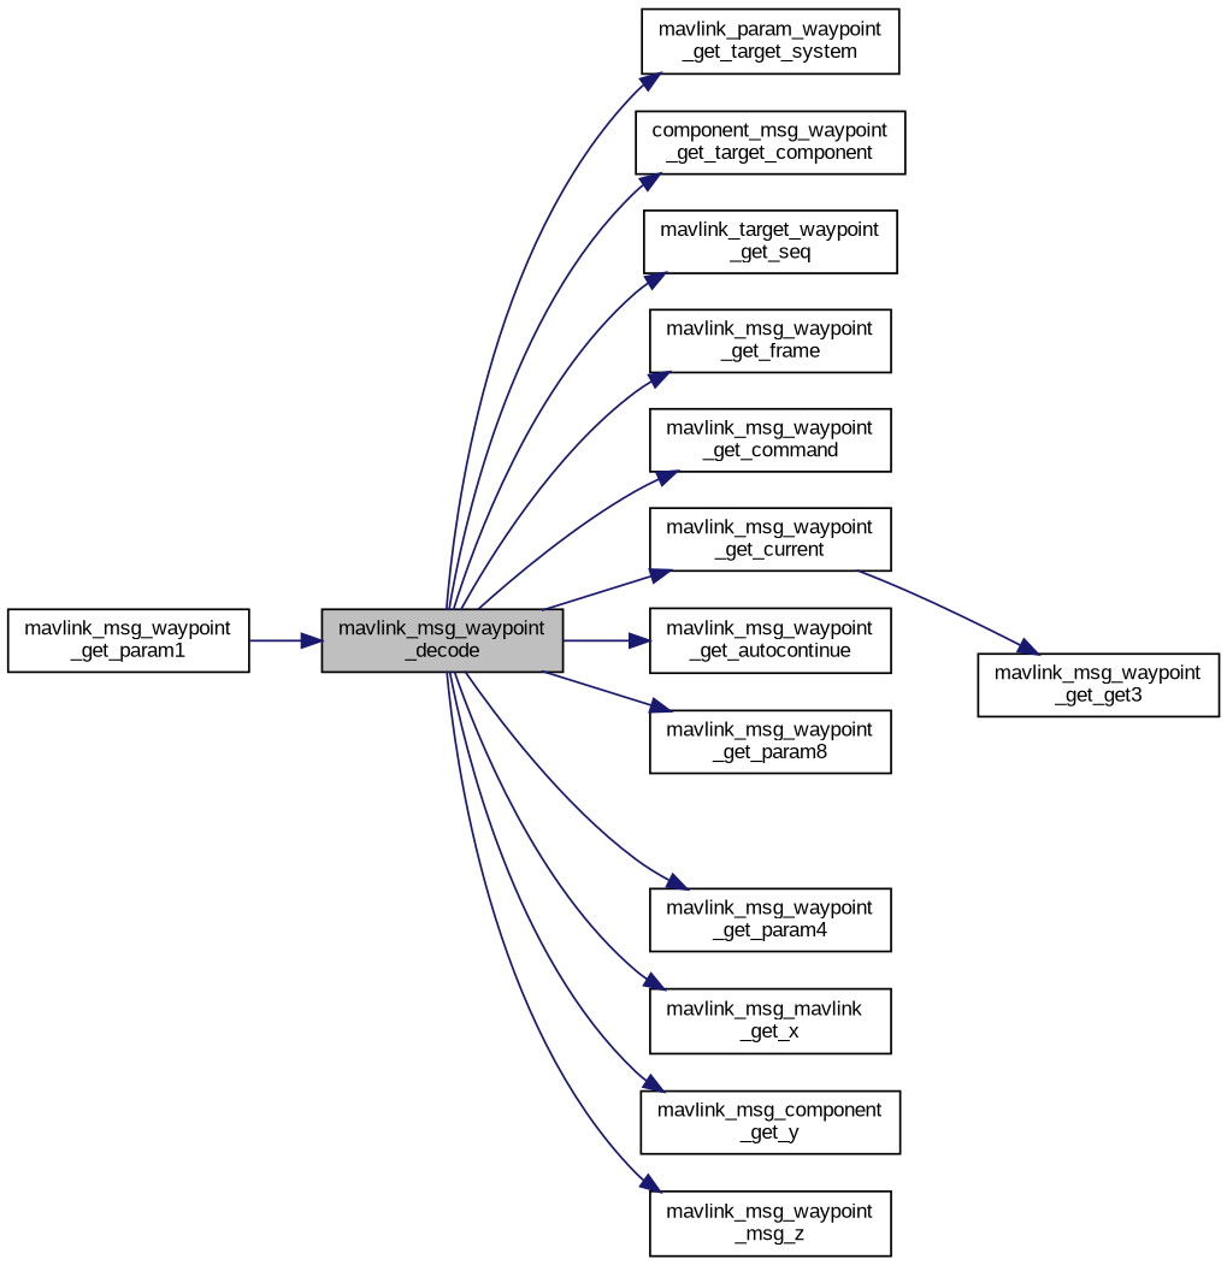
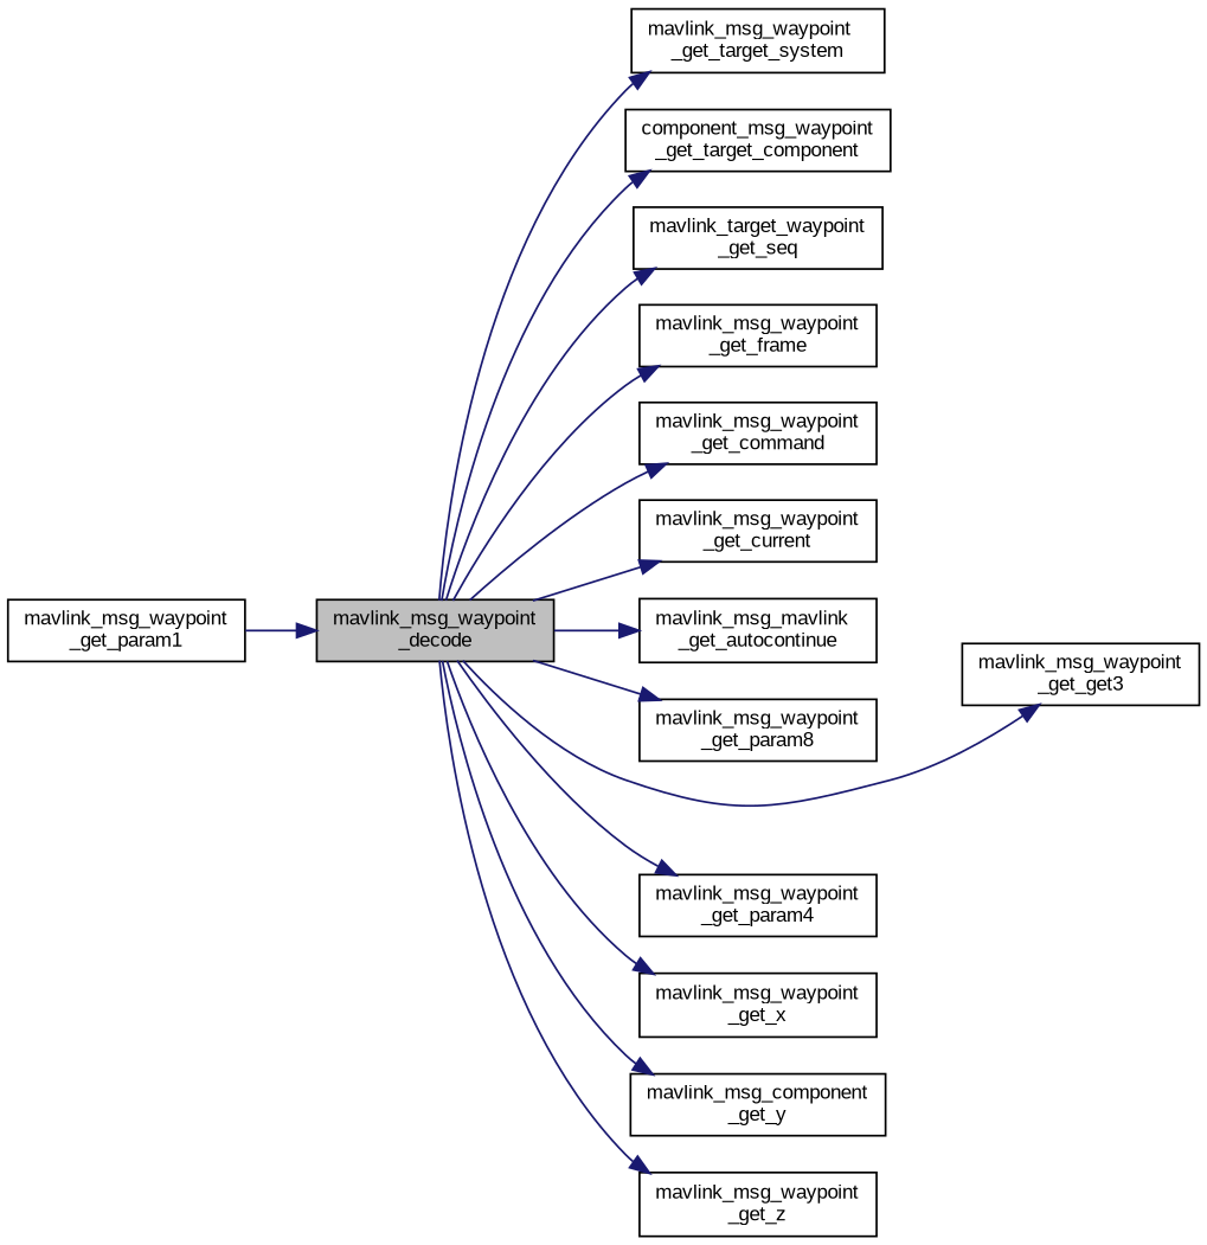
  digraph {
    fontname="Liberation Sans"
    rankdir=LR
    node [color=black fillcolor=white fontname="Liberation Sans" fontsize=10 shape=record style=filled]
    edge [color=midnightblue fontname="Liberation Sans" fontsize=10 labelfontname=Helvetica labelfontsize=10 style=solid]
    n1 [fillcolor=grey75 fontcolor=black height=0.2 label="mavlink_msg_waypoint\l_decode" width=0.4]
-   n2 [height=0.2 label="mavlink_param_waypoint\l_get_target_system" width=0.4]
+   n2 [height=0.2 label="mavlink_msg_waypoint\l_get_target_system" width=0.4]
    n3 [height=0.2 label="component_msg_waypoint\l_get_target_component" width=0.4]
    n4 [height=0.2 label="mavlink_target_waypoint\l_get_seq" width=0.4]
    n5 [height=0.2 label="mavlink_msg_waypoint\l_get_frame" width=0.4]
    n6 [height=0.2 label="mavlink_msg_waypoint\l_get_command" width=0.4]
    n7 [height=0.2 label="mavlink_msg_waypoint\l_get_current" width=0.4]
-   n8 [height=0.2 label="mavlink_msg_waypoint\l_get_autocontinue" width=0.4]
+   n8 [height=0.2 label="mavlink_msg_mavlink\l_get_autocontinue" width=0.4]
    n9 [height=0.2 label="mavlink_msg_waypoint\l_get_param8" width=0.4]
    n10 [height=0.2 label="mavlink_msg_waypoint\l_get_get3" width=0.4]
    n11 [height=0.2 label="mavlink_msg_waypoint\l_get_param4" width=0.4]
-   n12 [height=0.2 label="mavlink_msg_mavlink\l_get_x" width=0.4]
+   n12 [height=0.2 label="mavlink_msg_waypoint\l_get_x" width=0.4]
    n13 [height=0.2 label="mavlink_msg_component\l_get_y" width=0.4]
-   n14 [height=0.2 label="mavlink_msg_waypoint\l_msg_z" width=0.4]
+   n14 [height=0.2 label="mavlink_msg_waypoint\l_get_z" width=0.4]
    n15 [height=0.2 label="mavlink_msg_waypoint\l_get_param1" width=0.4]
    n1 -> n2
    n1 -> n3
    n1 -> n4
    n1 -> n5
    n1 -> n6
    n1 -> n7
    n1 -> n8
    n1 -> n9
-   n7 -> n10
+   n1 -> n10
    n1 -> n11
    n1 -> n12
    n1 -> n13
    n1 -> n14
    n15 -> n1
  }
